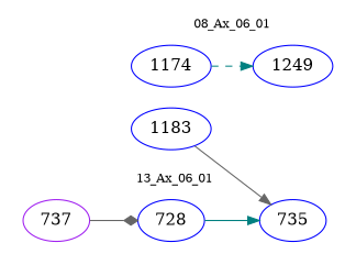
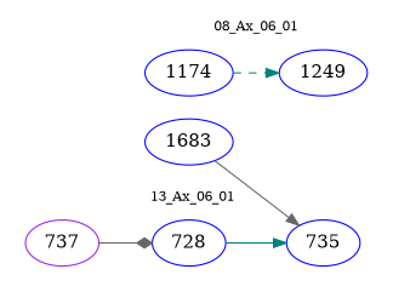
  digraph {
    rankdir=LR
    node [color=blue]
    edge [arrowhead=normal color=gray40 style=solid]
-   n1 [label=1183]
+   n1 [label=1683]
    n2 [label=1174]
    n3 [label=1249]
    n4 [color=purple label=737]
    n5 [label=728]
    n6 [label=735]
    subgraph cluster_1 {
      color=white
      fontsize=10
      label="08_Ax_06_01"
      n1
      n2
      n3
    }
    subgraph cluster_2 {
      color=white
      fontsize=10
      label="13_Ax_06_01"
      n4
      n5
      n6
    }
    n1 -> n6
    n2 -> n3 [color=teal style=dashed]
    n4 -> n5 [arrowhead=diamond]
    n5 -> n6 [color=teal]
  }
